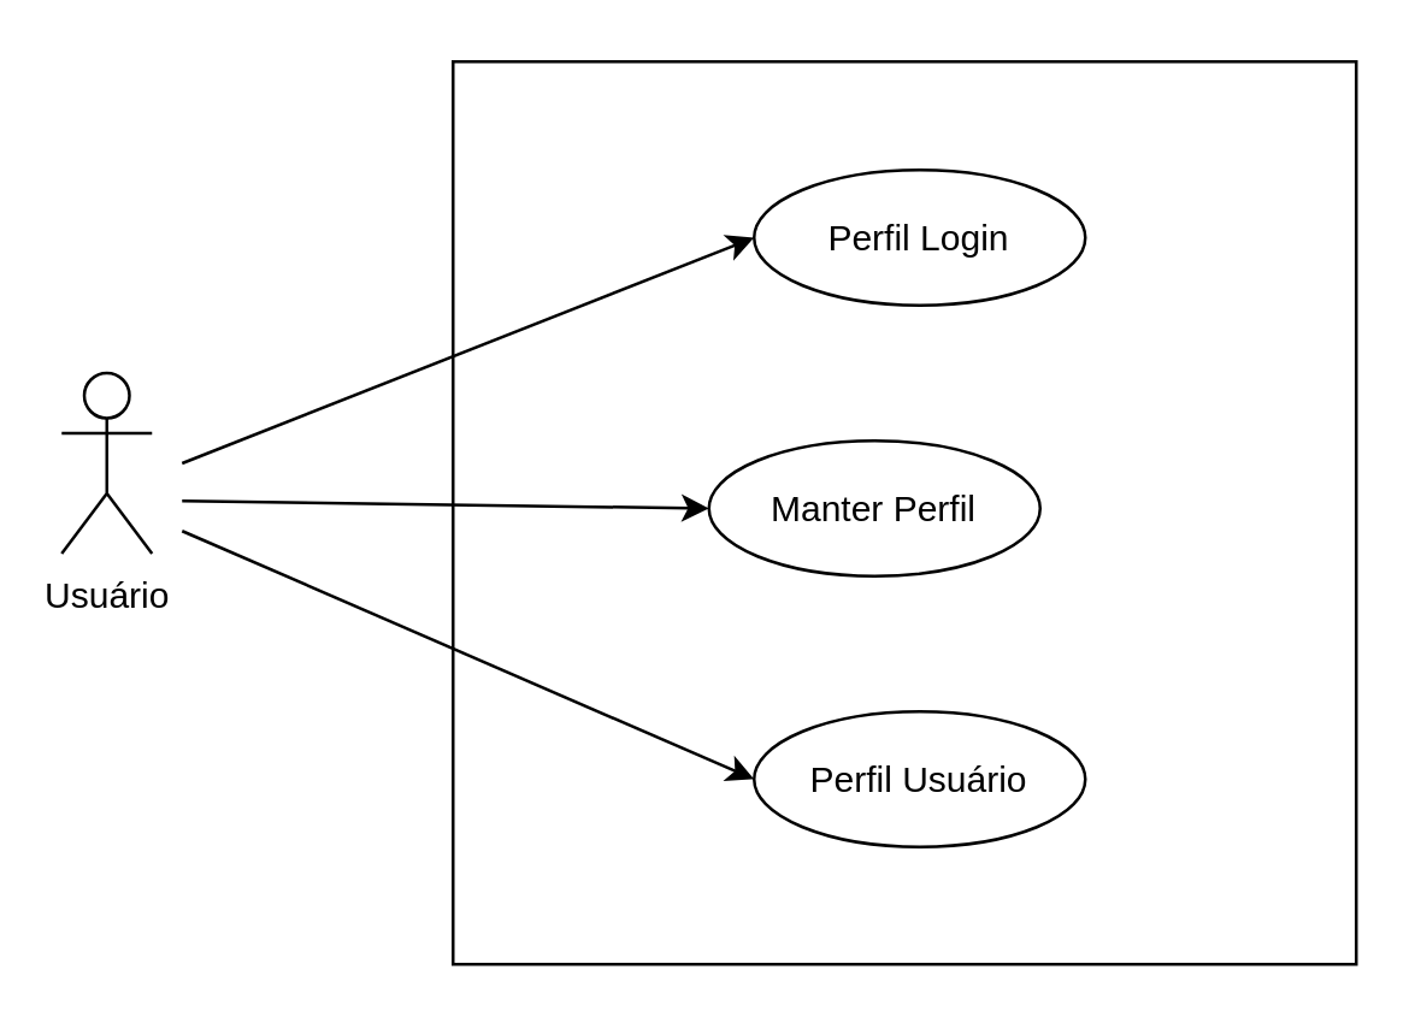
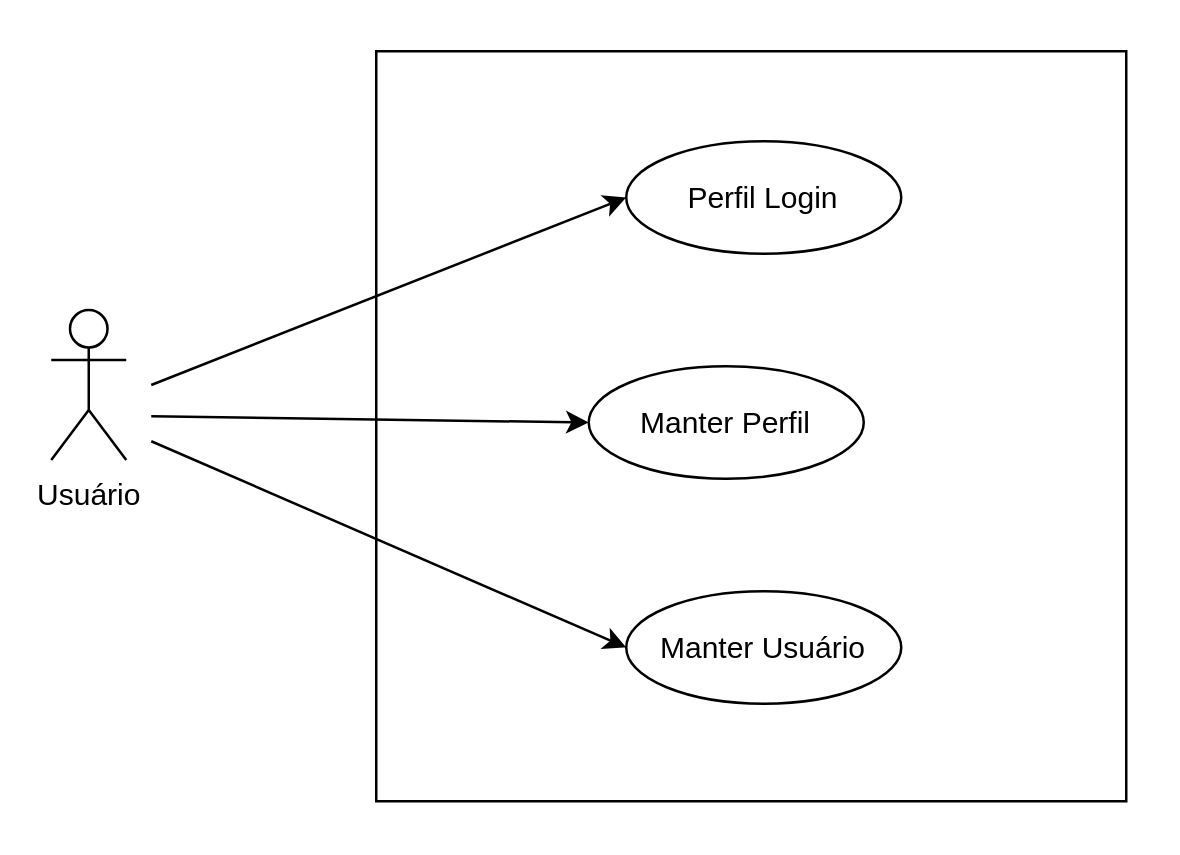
  <mxCell id="0" />
  <mxCell id="1" parent="0" />
  <mxCell id="2" value="Usuário" style="shape=umlActor;verticalLabelPosition=bottom;labelBackgroundColor=#ffffff;verticalAlign=top;html=1;" parent="1" vertex="1"><mxGeometry x="20" y="123.5" width="30" height="60" as="geometry" /></mxCell>
  <mxCell id="3" value="" style="rounded=0;whiteSpace=wrap;html=1;" parent="1" vertex="1"><mxGeometry x="150" y="20" width="300" height="300" as="geometry" /></mxCell>
  <mxCell id="4" value="Perfil Login" style="ellipse;whiteSpace=wrap;html=1;" parent="1" vertex="1"><mxGeometry x="250" y="56" width="110" height="45" as="geometry" /></mxCell>
  <mxCell id="5" value="Manter Perfil" style="ellipse;whiteSpace=wrap;html=1;" parent="1" vertex="1"><mxGeometry x="235" y="146" width="110" height="45" as="geometry" /></mxCell>
- <mxCell id="6" value="Perfil Usuário" style="ellipse;whiteSpace=wrap;html=1;" parent="1" vertex="1"><mxGeometry x="250" y="236" width="110" height="45" as="geometry" /></mxCell>
+ <mxCell id="6" value="Manter Usuário" style="ellipse;whiteSpace=wrap;html=1;" parent="1" vertex="1"><mxGeometry x="250" y="236" width="110" height="45" as="geometry" /></mxCell>
  <mxCell id="7" value="" style="endArrow=classic;html=1;entryX=0;entryY=0.5;entryDx=0;entryDy=0;" parent="1" target="4" edge="1"><mxGeometry width="50" height="50" relative="1" as="geometry"><mxPoint x="60" y="153.5" as="sourcePoint" /><mxPoint x="110" y="103.5" as="targetPoint" /></mxGeometry></mxCell>
  <mxCell id="8" value="" style="endArrow=classic;html=1;entryX=0;entryY=0.5;entryDx=0;entryDy=0;" parent="1" target="5" edge="1"><mxGeometry width="50" height="50" relative="1" as="geometry"><mxPoint x="60" y="166" as="sourcePoint" /><mxPoint x="0" y="336" as="targetPoint" /></mxGeometry></mxCell>
  <mxCell id="9" value="" style="endArrow=classic;html=1;entryX=0;entryY=0.5;entryDx=0;entryDy=0;" parent="1" target="6" edge="1"><mxGeometry width="50" height="50" relative="1" as="geometry"><mxPoint x="60" y="176" as="sourcePoint" /><mxPoint x="0" y="336" as="targetPoint" /></mxGeometry></mxCell>
